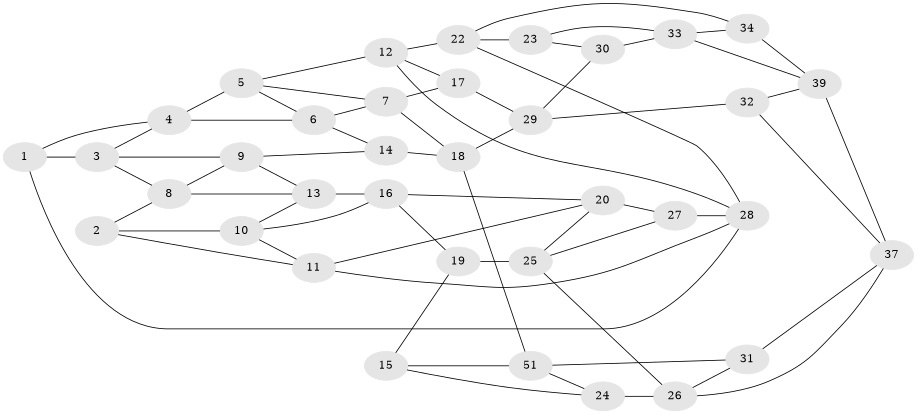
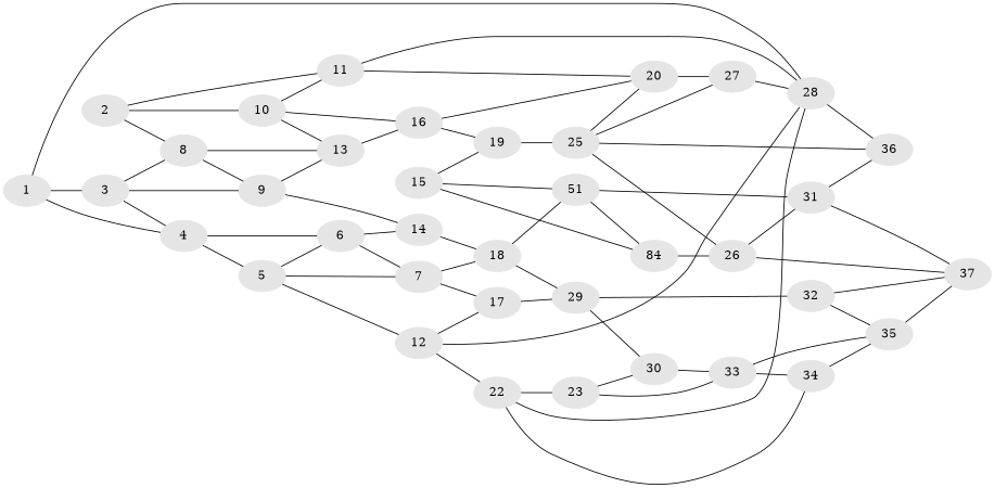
  graph {
    rankdir=LR
    node [color=gray90 style=filled]
    edge [weight=1.0]
    1
    3
    4
    28
    8
    9
    5
    6
+   36
    2
    10
    11
    13
    16
    20
    14
    7
    12
    17
    18
    22
    29
    n23 [label=51]
    19
    27
    23
    34
    15
-   24
+   24 [label=84]
    25
    31
    26
    30
    33
    32
    37
-   35 [label=39]
+   35
    1 -- 3
    1 -- 4
    1 -- 28
    3 -- 4
    3 -- 8
    3 -- 9
    4 -- 5
    4 -- 6
+   28 -- 36
    8 -- 9
    8 -- 13
    9 -- 13
    9 -- 14
    5 -- 6
    5 -- 7
    5 -- 12
    6 -- 14
    6 -- 7
    2 -- 8
    2 -- 10
    2 -- 11
    10 -- 11
    10 -- 13
    10 -- 16
    11 -- 28
    11 -- 20
    13 -- 16
    16 -- 20
    16 -- 19
    20 -- 27
    14 -- 18
    7 -- 17
    7 -- 18
    12 -- 28
    12 -- 17
    12 -- 22 [weight=2.0]
    17 -- 29
    18 -- 29
    18 -- n23
    22 -- 28
    22 -- 23
    22 -- 34
    29 -- 30
    29 -- 32
    n23 -- 24
    n23 -- 31
    19 -- 25
    27 -- 28
    23 -- 30
    23 -- 33
    34 -- 35
    15 -- n23
    15 -- 19
    15 -- 24
    24 -- 26 [weight=2.0]
+   25 -- 36
    25 -- 20
    25 -- 27
    25 -- 26
+   31 -- 36
    31 -- 37
    26 -- 31
    26 -- 37
    30 -- 33
    33 -- 34
    33 -- 35
    32 -- 37
    32 -- 35
    35 -- 37
  }
